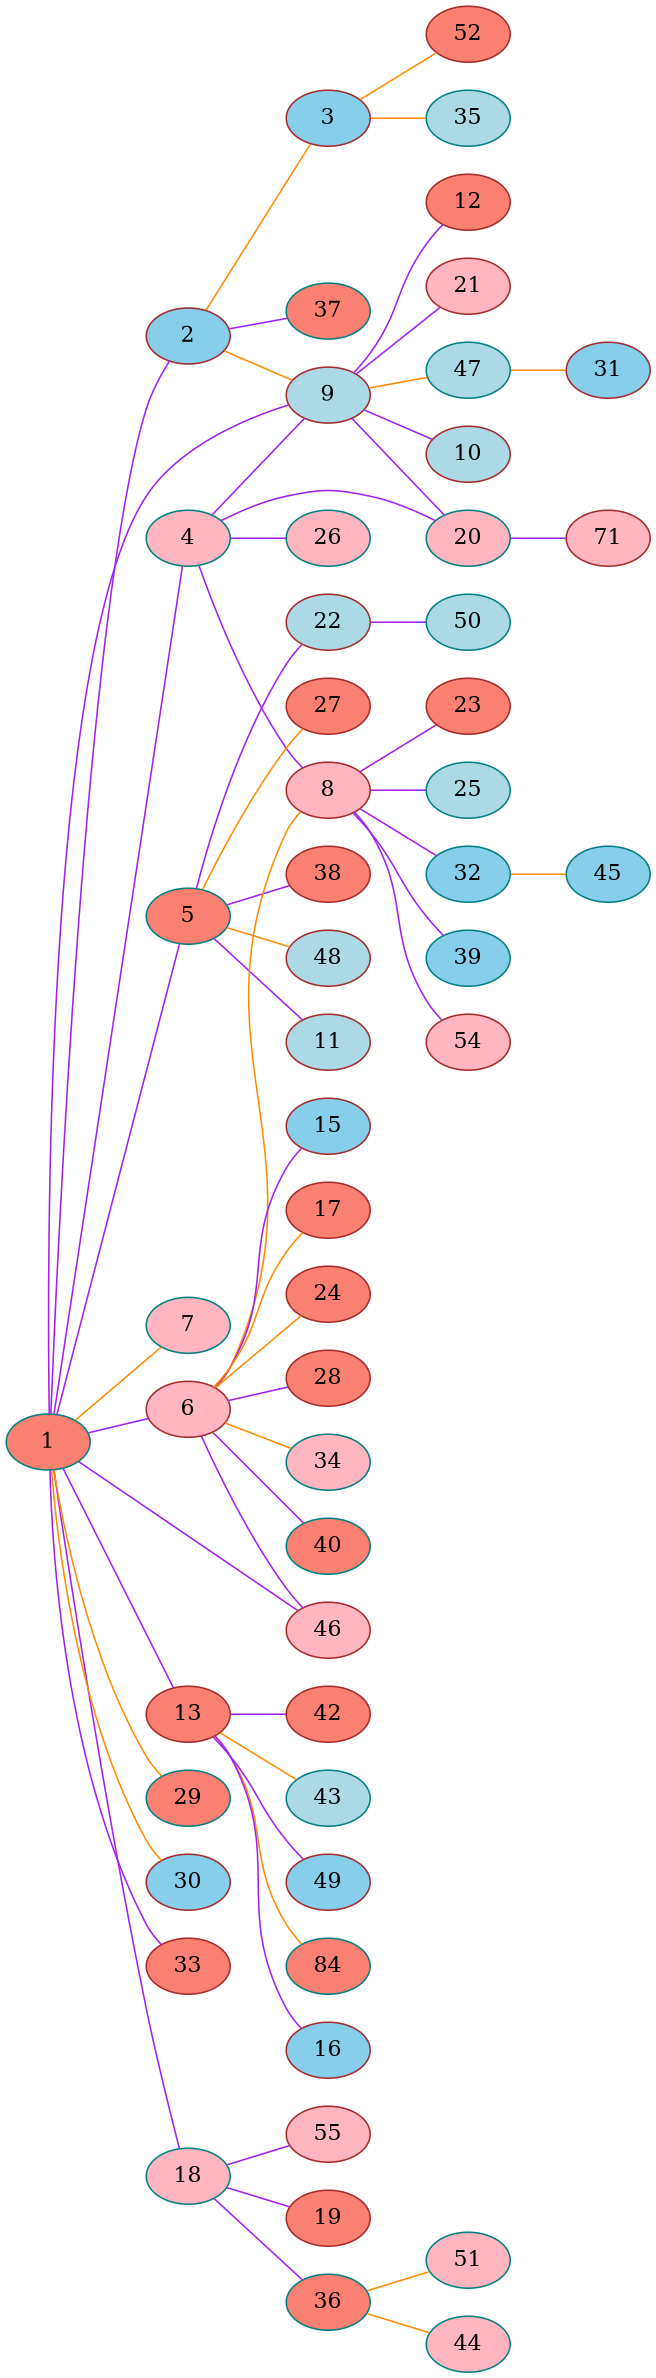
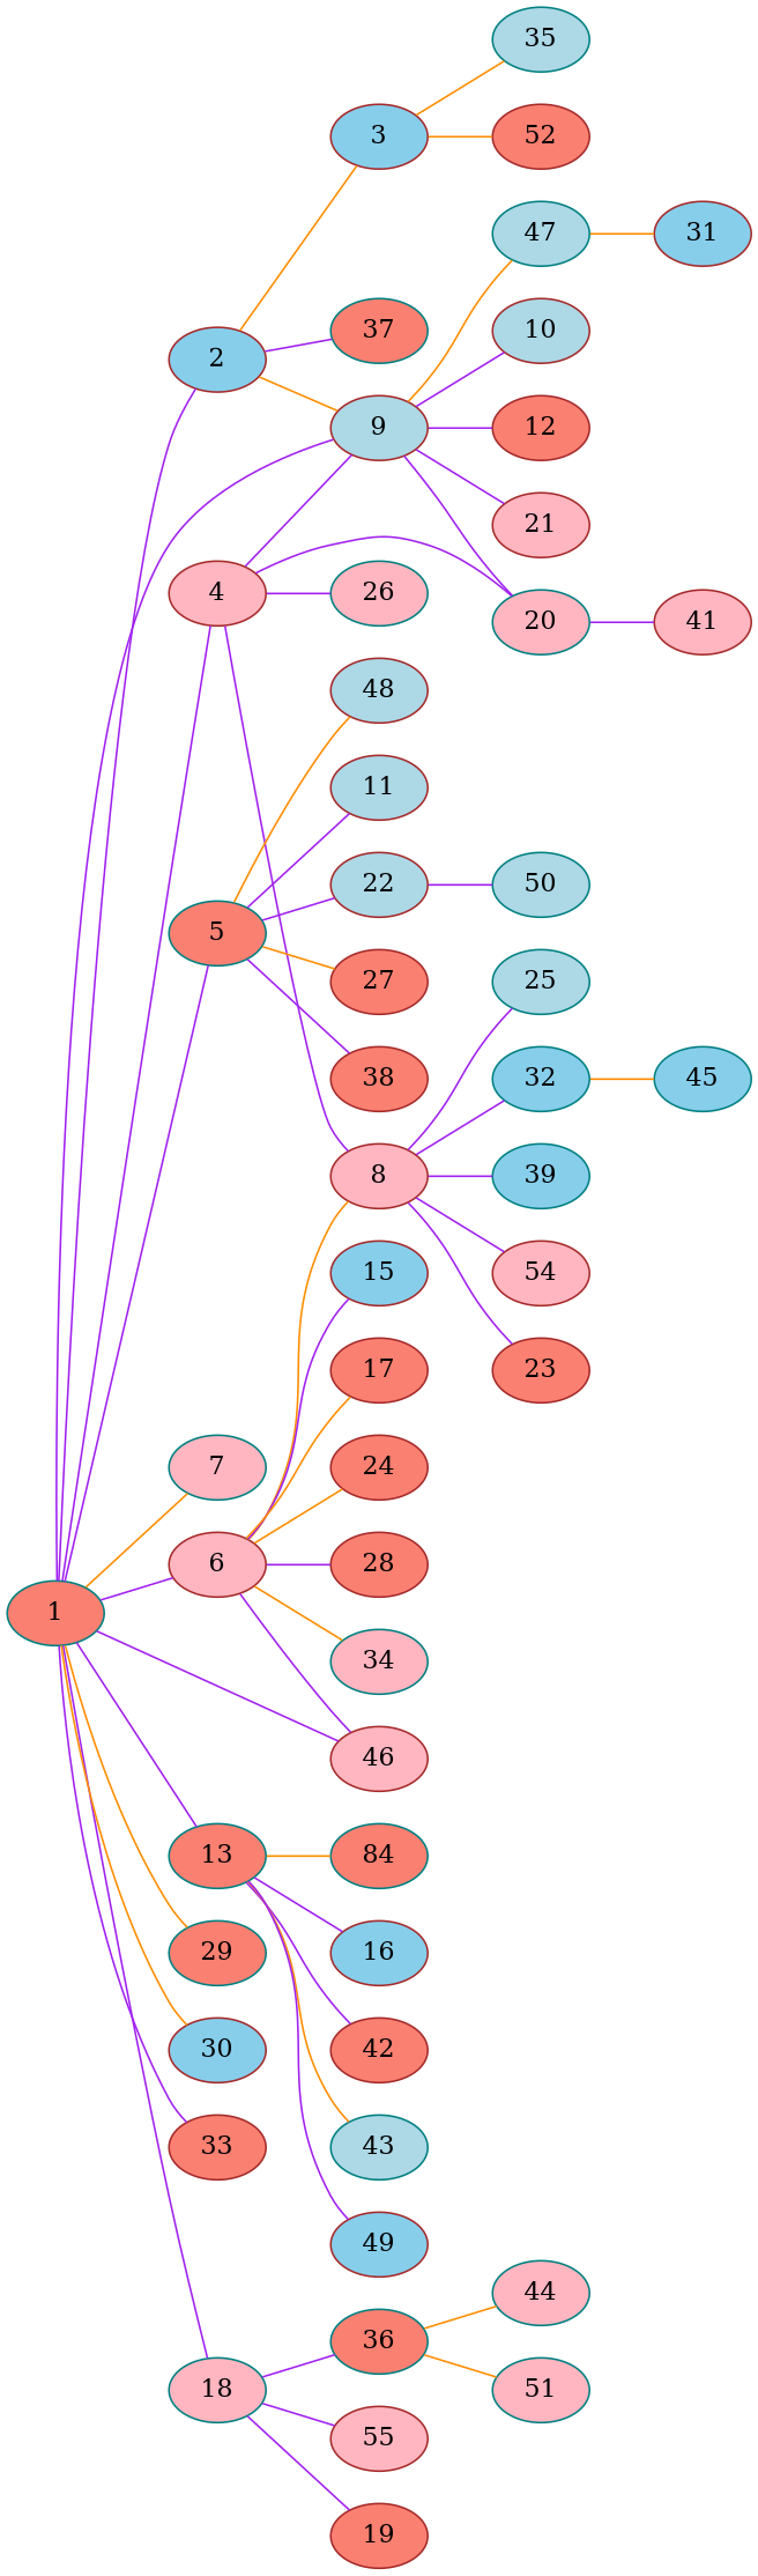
  graph {
    rankdir=LR
    node [color=brown fillcolor=salmon style=filled]
    edge [color=purple]
    1 [color=teal]
    2 [fillcolor=skyblue]
-   4 [color=teal fillcolor=lightpink]
+   4 [fillcolor=lightpink]
    5 [color=teal]
    6 [fillcolor=lightpink]
    7 [color=teal fillcolor=lightpink]
    9 [fillcolor=lightblue]
-   13
+   13 [color=teal]
    18 [color=teal fillcolor=lightpink]
    29 [color=teal]
    30 [fillcolor=skyblue]
    33
    46 [fillcolor=lightpink]
    3 [fillcolor=skyblue]
    37 [color=teal]
    8 [fillcolor=lightpink]
    20 [color=teal fillcolor=lightpink]
    26 [color=teal fillcolor=lightpink]
    11 [fillcolor=lightblue]
    22 [fillcolor=lightblue]
    27
    38
    48 [fillcolor=lightblue]
    15 [fillcolor=skyblue]
    17
    24
    28
    34 [color=teal fillcolor=lightpink]
-   40 [color=teal]
    10 [fillcolor=lightblue]
    12
    21 [fillcolor=lightpink]
    47 [color=teal fillcolor=lightblue]
    n34 [color=teal label=84]
    16 [fillcolor=skyblue]
    42
    43 [color=teal fillcolor=lightblue]
    49 [fillcolor=skyblue]
    19
    36 [color=teal]
    55 [fillcolor=lightpink]
    35 [color=teal fillcolor=lightblue]
    52
    23
    25 [color=teal fillcolor=lightblue]
    32 [color=teal fillcolor=skyblue]
    39 [color=teal fillcolor=skyblue]
    54 [fillcolor=lightpink]
-   41 [fillcolor=lightpink label=71]
+   41 [fillcolor=lightpink]
    50 [color=teal fillcolor=lightblue]
    45 [color=teal fillcolor=skyblue]
    31 [fillcolor=skyblue]
    44 [color=teal fillcolor=lightpink]
    51 [color=teal fillcolor=lightpink]
    1 -- 2
    1 -- 4
    1 -- 5
    1 -- 6
    1 -- 7 [color=darkorange]
    1 -- 9
    1 -- 13
    1 -- 18
    1 -- 29 [color=darkorange]
    1 -- 30 [color=darkorange]
    1 -- 33
    1 -- 46
    2 -- 9 [color=darkorange]
    2 -- 3 [color=darkorange]
    2 -- 37
    4 -- 9
    4 -- 8
    4 -- 20
    4 -- 26
    5 -- 11
    5 -- 22
    5 -- 27 [color=darkorange]
    5 -- 38
    5 -- 48 [color=darkorange]
    6 -- 46
    6 -- 8 [color=darkorange]
    6 -- 15
    6 -- 17 [color=darkorange]
    6 -- 24 [color=darkorange]
    6 -- 28
    6 -- 34 [color=darkorange]
-   6 -- 40
    9 -- 20
    9 -- 10
    9 -- 12
    9 -- 21
    9 -- 47 [color=darkorange]
    13 -- n34 [color=darkorange]
    13 -- 16
    13 -- 42
    13 -- 43 [color=darkorange]
    13 -- 49
    18 -- 19
    18 -- 36
    18 -- 55
    3 -- 35 [color=darkorange]
    3 -- 52 [color=darkorange]
    8 -- 23
    8 -- 25
    8 -- 32
    8 -- 39
    8 -- 54
    20 -- 41
    22 -- 50
    47 -- 31 [color=darkorange]
    36 -- 44 [color=darkorange]
    36 -- 51 [color=darkorange]
    32 -- 45 [color=darkorange]
  }
